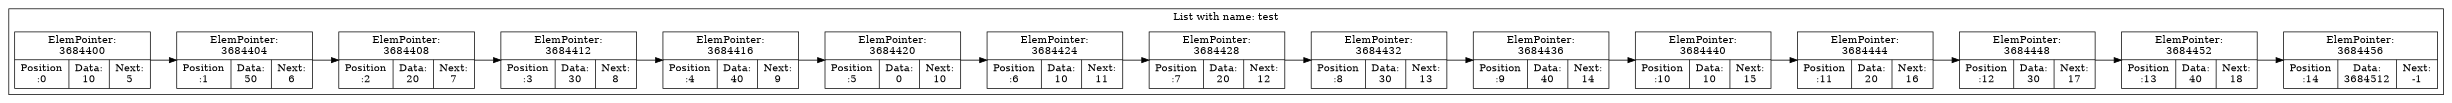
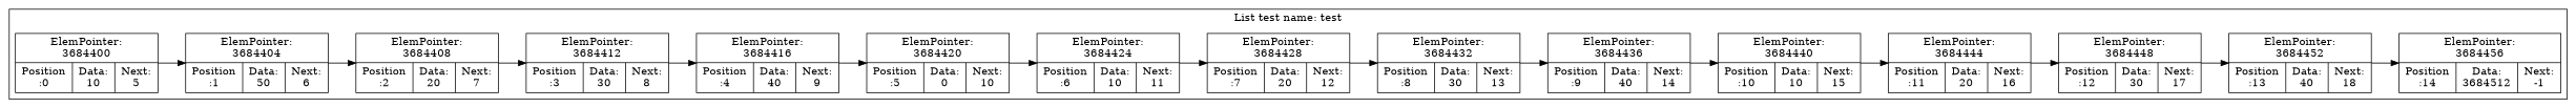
  digraph {
    rankdir=LR
    node [shape=record]
    n1 [label="ElemPointer:\n3684400 | {Position\n:0 | Data:\n10 | Next:\n5}"]
    n2 [label="ElemPointer:\n3684404 | {Position\n:1 | Data:\n50 | Next:\n6}"]
    n3 [label="ElemPointer:\n3684408 | {Position\n:2 | Data:\n20 | Next:\n7}"]
    n4 [label="ElemPointer:\n3684412 | {Position\n:3 | Data:\n30 | Next:\n8}"]
    n5 [label="ElemPointer:\n3684416 | {Position\n:4 | Data:\n40 | Next:\n9}"]
    n6 [label="ElemPointer:\n3684420 | {Position\n:5 | Data:\n0 | Next:\n10}"]
    n7 [label="ElemPointer:\n3684424 | {Position\n:6 | Data:\n10 | Next:\n11}"]
    n8 [label="ElemPointer:\n3684428 | {Position\n:7 | Data:\n20 | Next:\n12}"]
    n9 [label="ElemPointer:\n3684432 | {Position\n:8 | Data:\n30 | Next:\n13}"]
    n10 [label="ElemPointer:\n3684436 | {Position\n:9 | Data:\n40 | Next:\n14}"]
    n11 [label="ElemPointer:\n3684440 | {Position\n:10 | Data:\n10 | Next:\n15}"]
    n12 [label="ElemPointer:\n3684444 | {Position\n:11 | Data:\n20 | Next:\n16}"]
    n13 [label="ElemPointer:\n3684448 | {Position\n:12 | Data:\n30 | Next:\n17}"]
    n14 [label="ElemPointer:\n3684452 | {Position\n:13 | Data:\n40 | Next:\n18}"]
    n15 [label="ElemPointer:\n3684456 | {Position\n:14 | Data:\n3684512 | Next:\n-1}"]
    subgraph cluster_1 {
-     label="List with name: test"
+     label="List test name: test"
      n1
      n2
      n3
      n4
      n5
      n6
      n7
      n8
      n9
      n10
      n11
      n12
      n13
      n14
      n15
    }
    n1 -> n2
    n2 -> n3
    n3 -> n4
    n4 -> n5
    n5 -> n6
    n6 -> n7
    n7 -> n8
    n8 -> n9
    n9 -> n10
    n10 -> n11
    n11 -> n12
    n12 -> n13
    n13 -> n14
    n14 -> n15
  }
